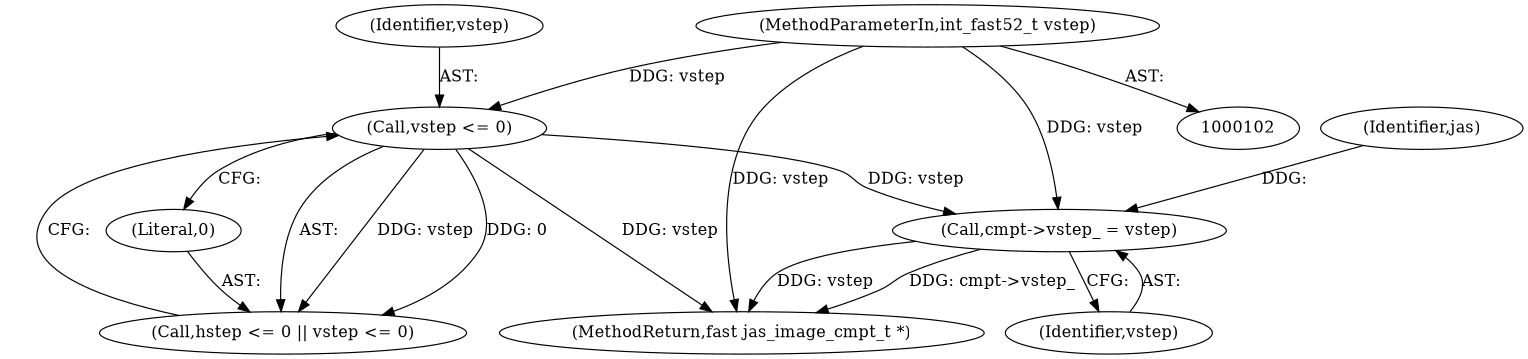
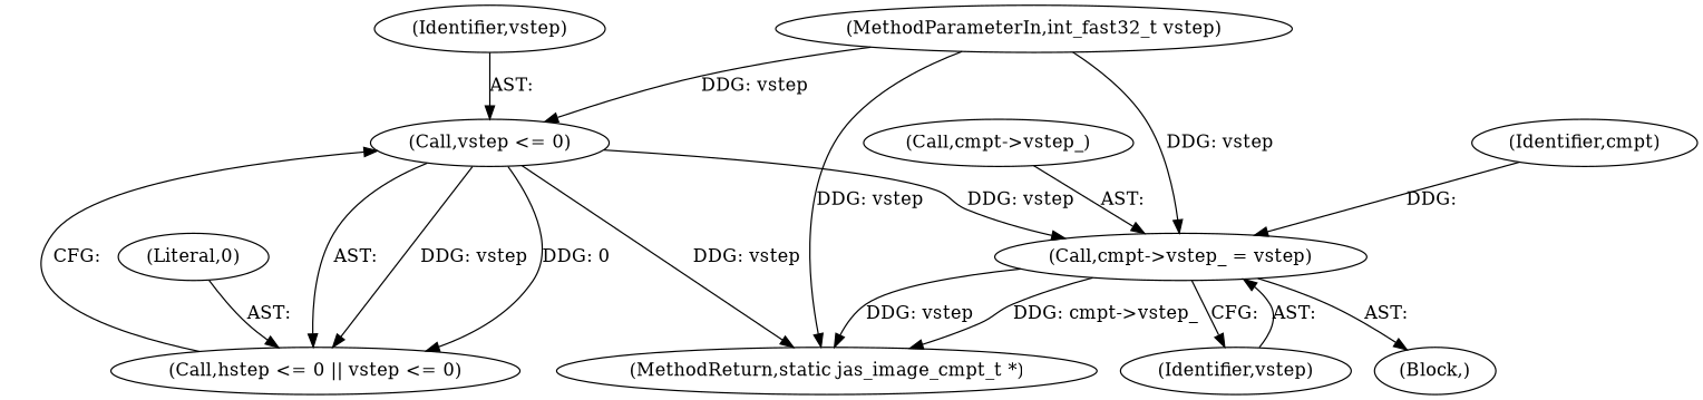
  digraph {
    n1 [label="(Call,cmpt->vstep_ = vstep)"]
    n2 [label="(Identifier,vstep)"]
-   n4 [label="(MethodReturn,fast jas_image_cmpt_t *)"]
+   n3 [label="(Block,)"]
+   n4 [label="(MethodReturn,static jas_image_cmpt_t *)"]
    n5 [label="(Call,vstep <= 0)"]
    n6 [label="(Call,hstep <= 0 || vstep <= 0)"]
    n7 [label="(Literal,0)"]
-   n8 [label="(MethodParameterIn,int_fast52_t vstep)"]
-   1000102
+   n8 [label="(MethodParameterIn,int_fast32_t vstep)"]
    n10 [label="(Identifier,vstep)"]
-   n11 [label="(Identifier,jas)"]
+   n11 [label="(Identifier,cmpt)"]
+   n12 [label="(Call,cmpt->vstep_)"]
    n1 -> n2 [label="CFG: "]
+   n1 -> n3 [label="AST: "]
    n1 -> n4 [label="DDG: cmpt->vstep_"]
    n1 -> n4 [label="DDG: vstep"]
    n2 -> n1 [label="AST: "]
    n5 -> n1 [label="DDG: vstep"]
    n5 -> n4 [label="DDG: vstep"]
    n5 -> n6 [label="AST: "]
    n5 -> n6 [label="DDG: vstep"]
    n5 -> n6 [label="DDG: 0"]
-   n5 -> n7 [label="CFG: "]
    n6 -> n5 [label="CFG: "]
    n7 -> n6 [label="AST: "]
    n8 -> n1 [label="DDG: vstep"]
    n8 -> n4 [label="DDG: vstep"]
    n8 -> n5 [label="DDG: vstep"]
-   n8 -> 1000102 [label="AST: "]
    n10 -> n5 [label="AST: "]
    n11 -> n1 [label="DDG: "]
+   n12 -> n1 [label="AST: "]
  }
